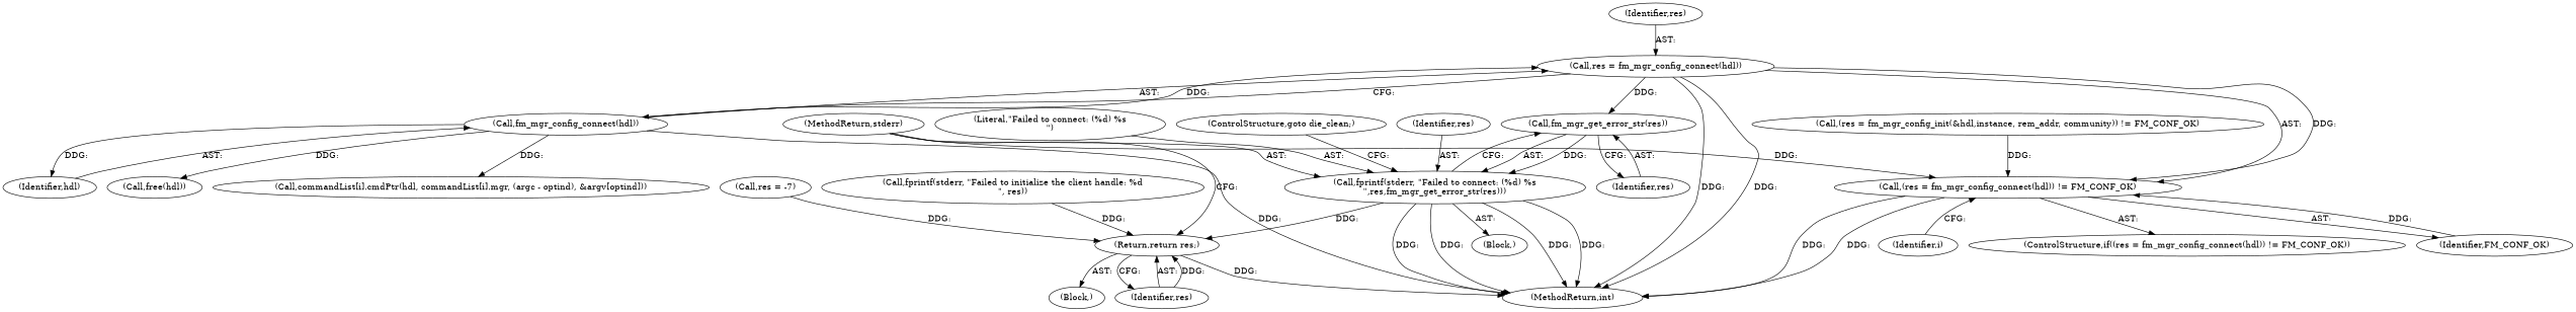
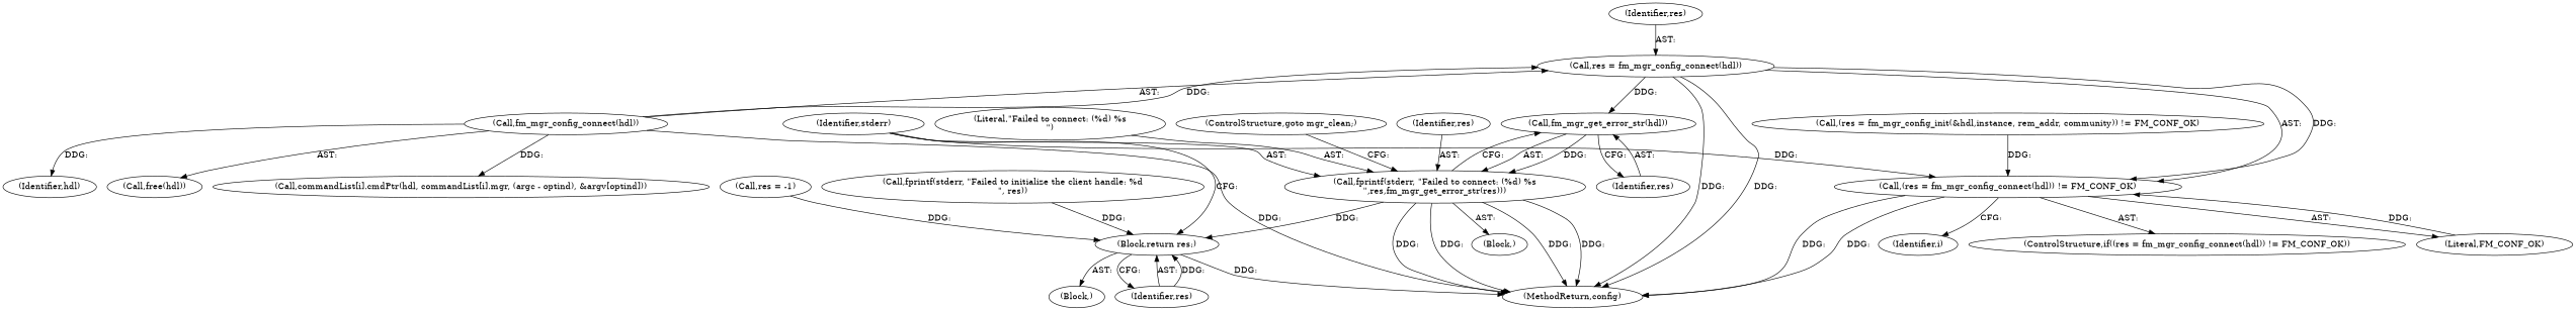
  digraph {
    n1 [label="(Call,res = fm_mgr_config_connect(hdl))"]
    n2 [label="(Call,fm_mgr_config_connect(hdl))"]
    n3 [label="(Call,(res = fm_mgr_config_connect(hdl)) != FM_CONF_OK)"]
-   n4 [label="(Call,fm_mgr_get_error_str(res))"]
-   n5 [label="(MethodReturn,int)"]
+   n4 [label="(Call,fm_mgr_get_error_str(hdl))"]
+   n5 [label="(MethodReturn,config)"]
    n6 [label="(Identifier,hdl)"]
    n7 [label="(Call,free(hdl))"]
    n8 [label="(Call,commandList[i].cmdPtr(hdl, commandList[i].mgr, (argc - optind), &argv[optind]))"]
-   n9 [label="(Identifier,FM_CONF_OK)"]
+   n9 [label="(Literal,FM_CONF_OK)"]
    n10 [label="(ControlStructure,if((res = fm_mgr_config_connect(hdl)) != FM_CONF_OK))"]
    n11 [label="(Call,fprintf(stderr, \"Failed to connect: (%d) %s\n\",res,fm_mgr_get_error_str(res)))"]
    n12 [label="(Identifier,res)"]
-   n13 [label="(Return,return res;)"]
+   n13 [label="(Block,return res;)"]
    n14 [label="(Block,)"]
    n15 [label="(Identifier,res)"]
    n16 [label="(Block,)"]
-   n17 [label="(MethodReturn,stderr)"]
-   n18 [label="(Call,res = -7)"]
+   n17 [label="(Identifier,stderr)"]
+   n18 [label="(Call,res = -1)"]
    n19 [label="(Call,fprintf(stderr, \"Failed to initialize the client handle: %d\n\", res))"]
    n20 [label="(Identifier,i)"]
-   n21 [label="(ControlStructure,goto die_clean;)"]
+   n21 [label="(ControlStructure,goto mgr_clean;)"]
    n22 [label="(Identifier,res)"]
    n23 [label="(Identifier,res)"]
    n24 [label="(Literal,\"Failed to connect: (%d) %s\n\")"]
    n25 [label="(Call,(res = fm_mgr_config_init(&hdl,instance, rem_addr, community)) != FM_CONF_OK)"]
-   n1 -> n2 [label="CFG: "]
    n1 -> n3 [label="AST: "]
    n1 -> n3 [label="DDG: "]
    n1 -> n4 [label="DDG: "]
    n1 -> n5 [label="DDG: "]
    n1 -> n5 [label="DDG: "]
    n2 -> n1 [label="AST: "]
    n2 -> n1 [label="DDG: "]
    n2 -> n5 [label="DDG: "]
    n2 -> n6 [label="DDG: "]
-   n2 -> n7 [label="DDG: "]
+   n2 -> n7 [label="AST: "]
    n2 -> n8 [label="DDG: "]
    n3 -> n5 [label="DDG: "]
    n3 -> n5 [label="DDG: "]
    n3 -> n9 [label="AST: "]
    n3 -> n10 [label="AST: "]
    n4 -> n11 [label="AST: "]
    n4 -> n11 [label="DDG: "]
    n4 -> n12 [label="CFG: "]
-   n6 -> n2 [label="AST: "]
    n9 -> n3 [label="DDG: "]
    n11 -> n4 [label="CFG: "]
    n11 -> n5 [label="DDG: "]
    n11 -> n5 [label="DDG: "]
    n11 -> n5 [label="DDG: "]
    n11 -> n5 [label="DDG: "]
    n11 -> n13 [label="DDG: "]
    n11 -> n14 [label="AST: "]
    n12 -> n4 [label="AST: "]
    n13 -> n5 [label="DDG: "]
    n13 -> n15 [label="CFG: "]
    n13 -> n16 [label="AST: "]
    n15 -> n13 [label="AST: "]
    n15 -> n13 [label="DDG: "]
    n17 -> n3 [label="DDG: "]
    n17 -> n11 [label="AST: "]
    n17 -> n13 [label="CFG: "]
    n18 -> n13 [label="DDG: "]
    n19 -> n13 [label="DDG: "]
-   n20 -> n3 [label="CFG: "]
+   n3 -> n20 [label="CFG: "]
    n21 -> n11 [label="CFG: "]
    n22 -> n1 [label="AST: "]
    n23 -> n11 [label="AST: "]
    n24 -> n11 [label="AST: "]
    n25 -> n3 [label="DDG: "]
  }
